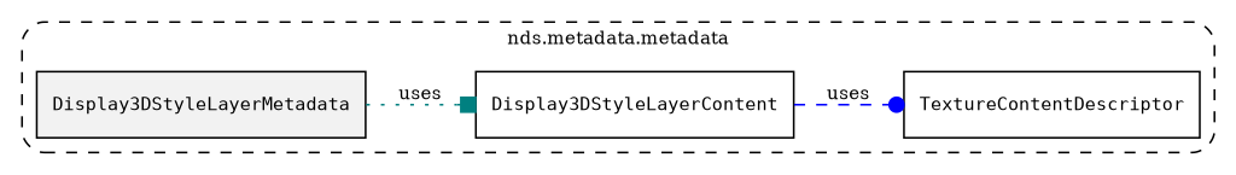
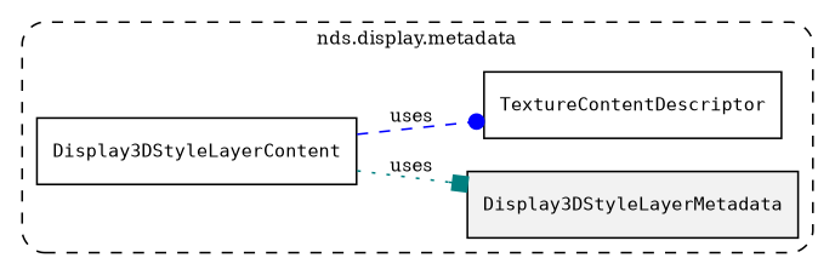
  digraph {
    fontsize=10
    rankdir=LR
    node [fontsize=10 shape=box]
    edge [fontsize=10]
    n1 [fillcolor="#0000000D" label=<<font face="monospace"><table align="center" border="0" cellspacing="0" cellpadding="0"><tr><td href="../../../content/packages/nds.display.metadata.html#Structure-Display3DStyleLayerMetadata" title="Structure defined in nds.display.metadata">Display3DStyleLayerMetadata</td></tr></table></font>> style=filled]
    n2 [label=<<font face="monospace"><table align="center" border="0" cellspacing="0" cellpadding="0"><tr><td href="../../../content/packages/nds.display.metadata.html#Structure-Display3DStyleLayerContent" title="Structure defined in nds.display.metadata">Display3DStyleLayerContent</td></tr></table></font>>]
    n3 [label=<<font face="monospace"><table align="center" border="0" cellspacing="0" cellpadding="0"><tr><td href="../../../content/packages/nds.display.metadata.html#Structure-TextureContentDescriptor" title="Structure defined in nds.display.metadata">TextureContentDescriptor</td></tr></table></font>>]
    subgraph cluster_1 {
-     label="nds.metadata.metadata"
+     label="nds.display.metadata"
      style="dashed, rounded"
      n1
      n2
      n3
    }
-   n1 -> n2 [arrowhead=box color=teal label=uses style=dotted]
+   n2 -> n1 [arrowhead=box color=teal label=uses style=dotted]
    n2 -> n3 [arrowhead=dot color=blue label=uses style=dashed]
  }
